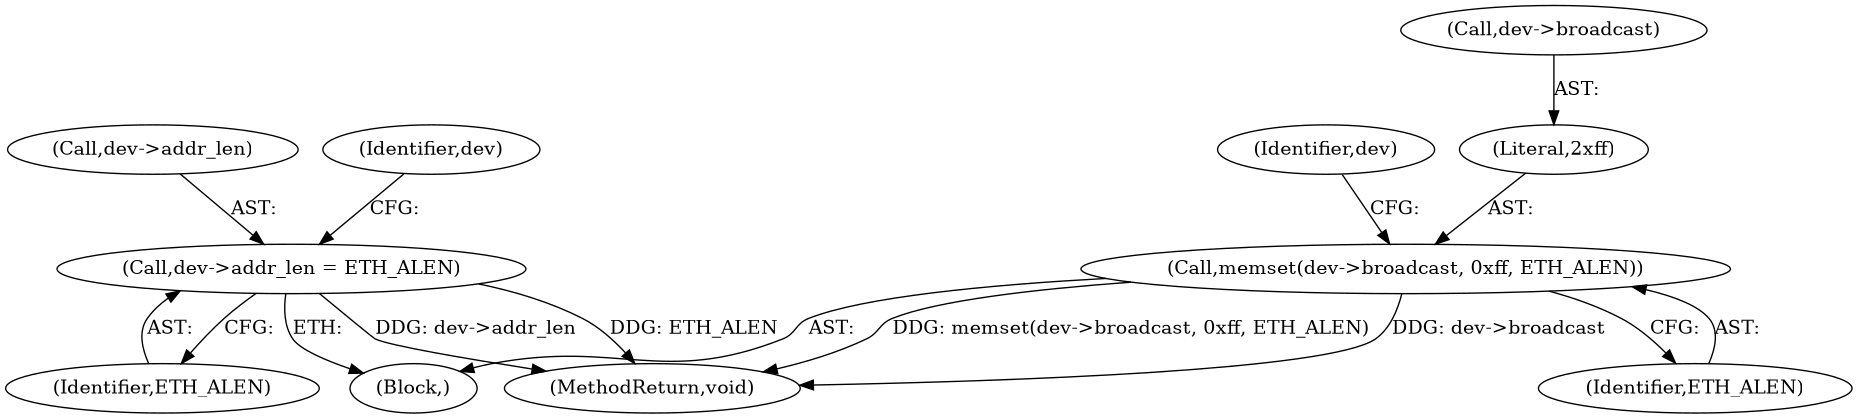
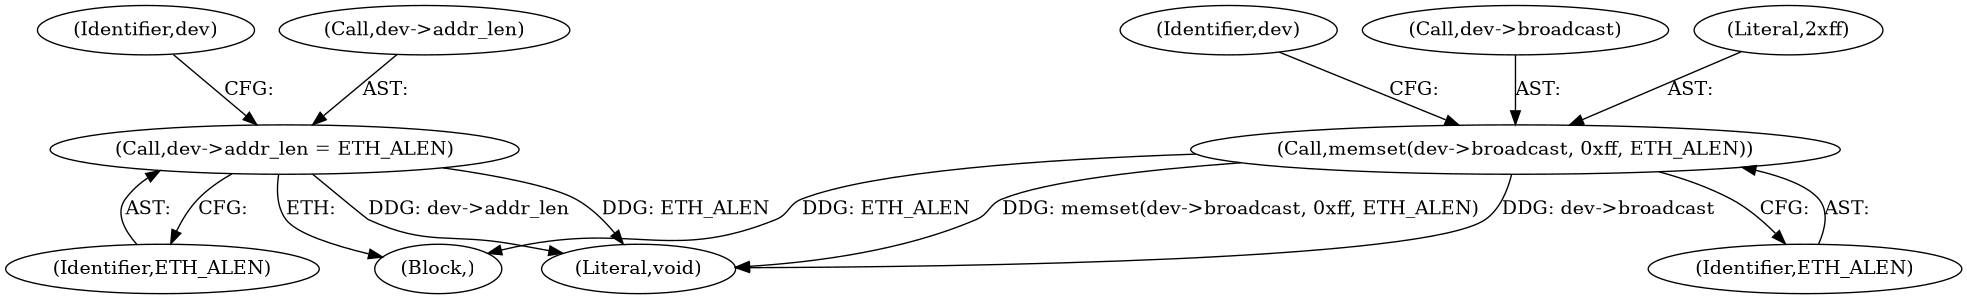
  digraph {
    n1 [label="(Call,dev->addr_len = ETH_ALEN)"]
    n2 [label="(Block,)"]
-   n3 [label="(MethodReturn,void)"]
+   n3 [label="(Literal,void)"]
    n4 [label="(Identifier,ETH_ALEN)"]
    n5 [label="(Call,memset(dev->broadcast, 0xff, ETH_ALEN))"]
    n6 [label="(Identifier,ETH_ALEN)"]
    n7 [label="(Call,dev->addr_len)"]
    n8 [label="(Identifier,dev)"]
    n9 [label="(Call,dev->broadcast)"]
    n10 [label="(Literal,2xff)"]
    n11 [label="(Identifier,dev)"]
    n1 -> n2 [label="ETH: "]
    n1 -> n3 [label="DDG: ETH_ALEN"]
    n1 -> n3 [label="DDG: dev->addr_len"]
    n1 -> n4 [label="CFG: "]
    n4 -> n1 [label="AST: "]
-   n5 -> n2 [label="AST: "]
+   n5 -> n2 [label="DDG: ETH_ALEN"]
    n5 -> n3 [label="DDG: dev->broadcast"]
    n5 -> n3 [label="DDG: memset(dev->broadcast, 0xff, ETH_ALEN)"]
    n5 -> n6 [label="CFG: "]
    n6 -> n5 [label="AST: "]
    n7 -> n1 [label="AST: "]
    n8 -> n5 [label="CFG: "]
-   n9 -> n10 [label="AST: "]
+   n9 -> n5 [label="AST: "]
    n10 -> n5 [label="AST: "]
    n11 -> n1 [label="CFG: "]
  }
